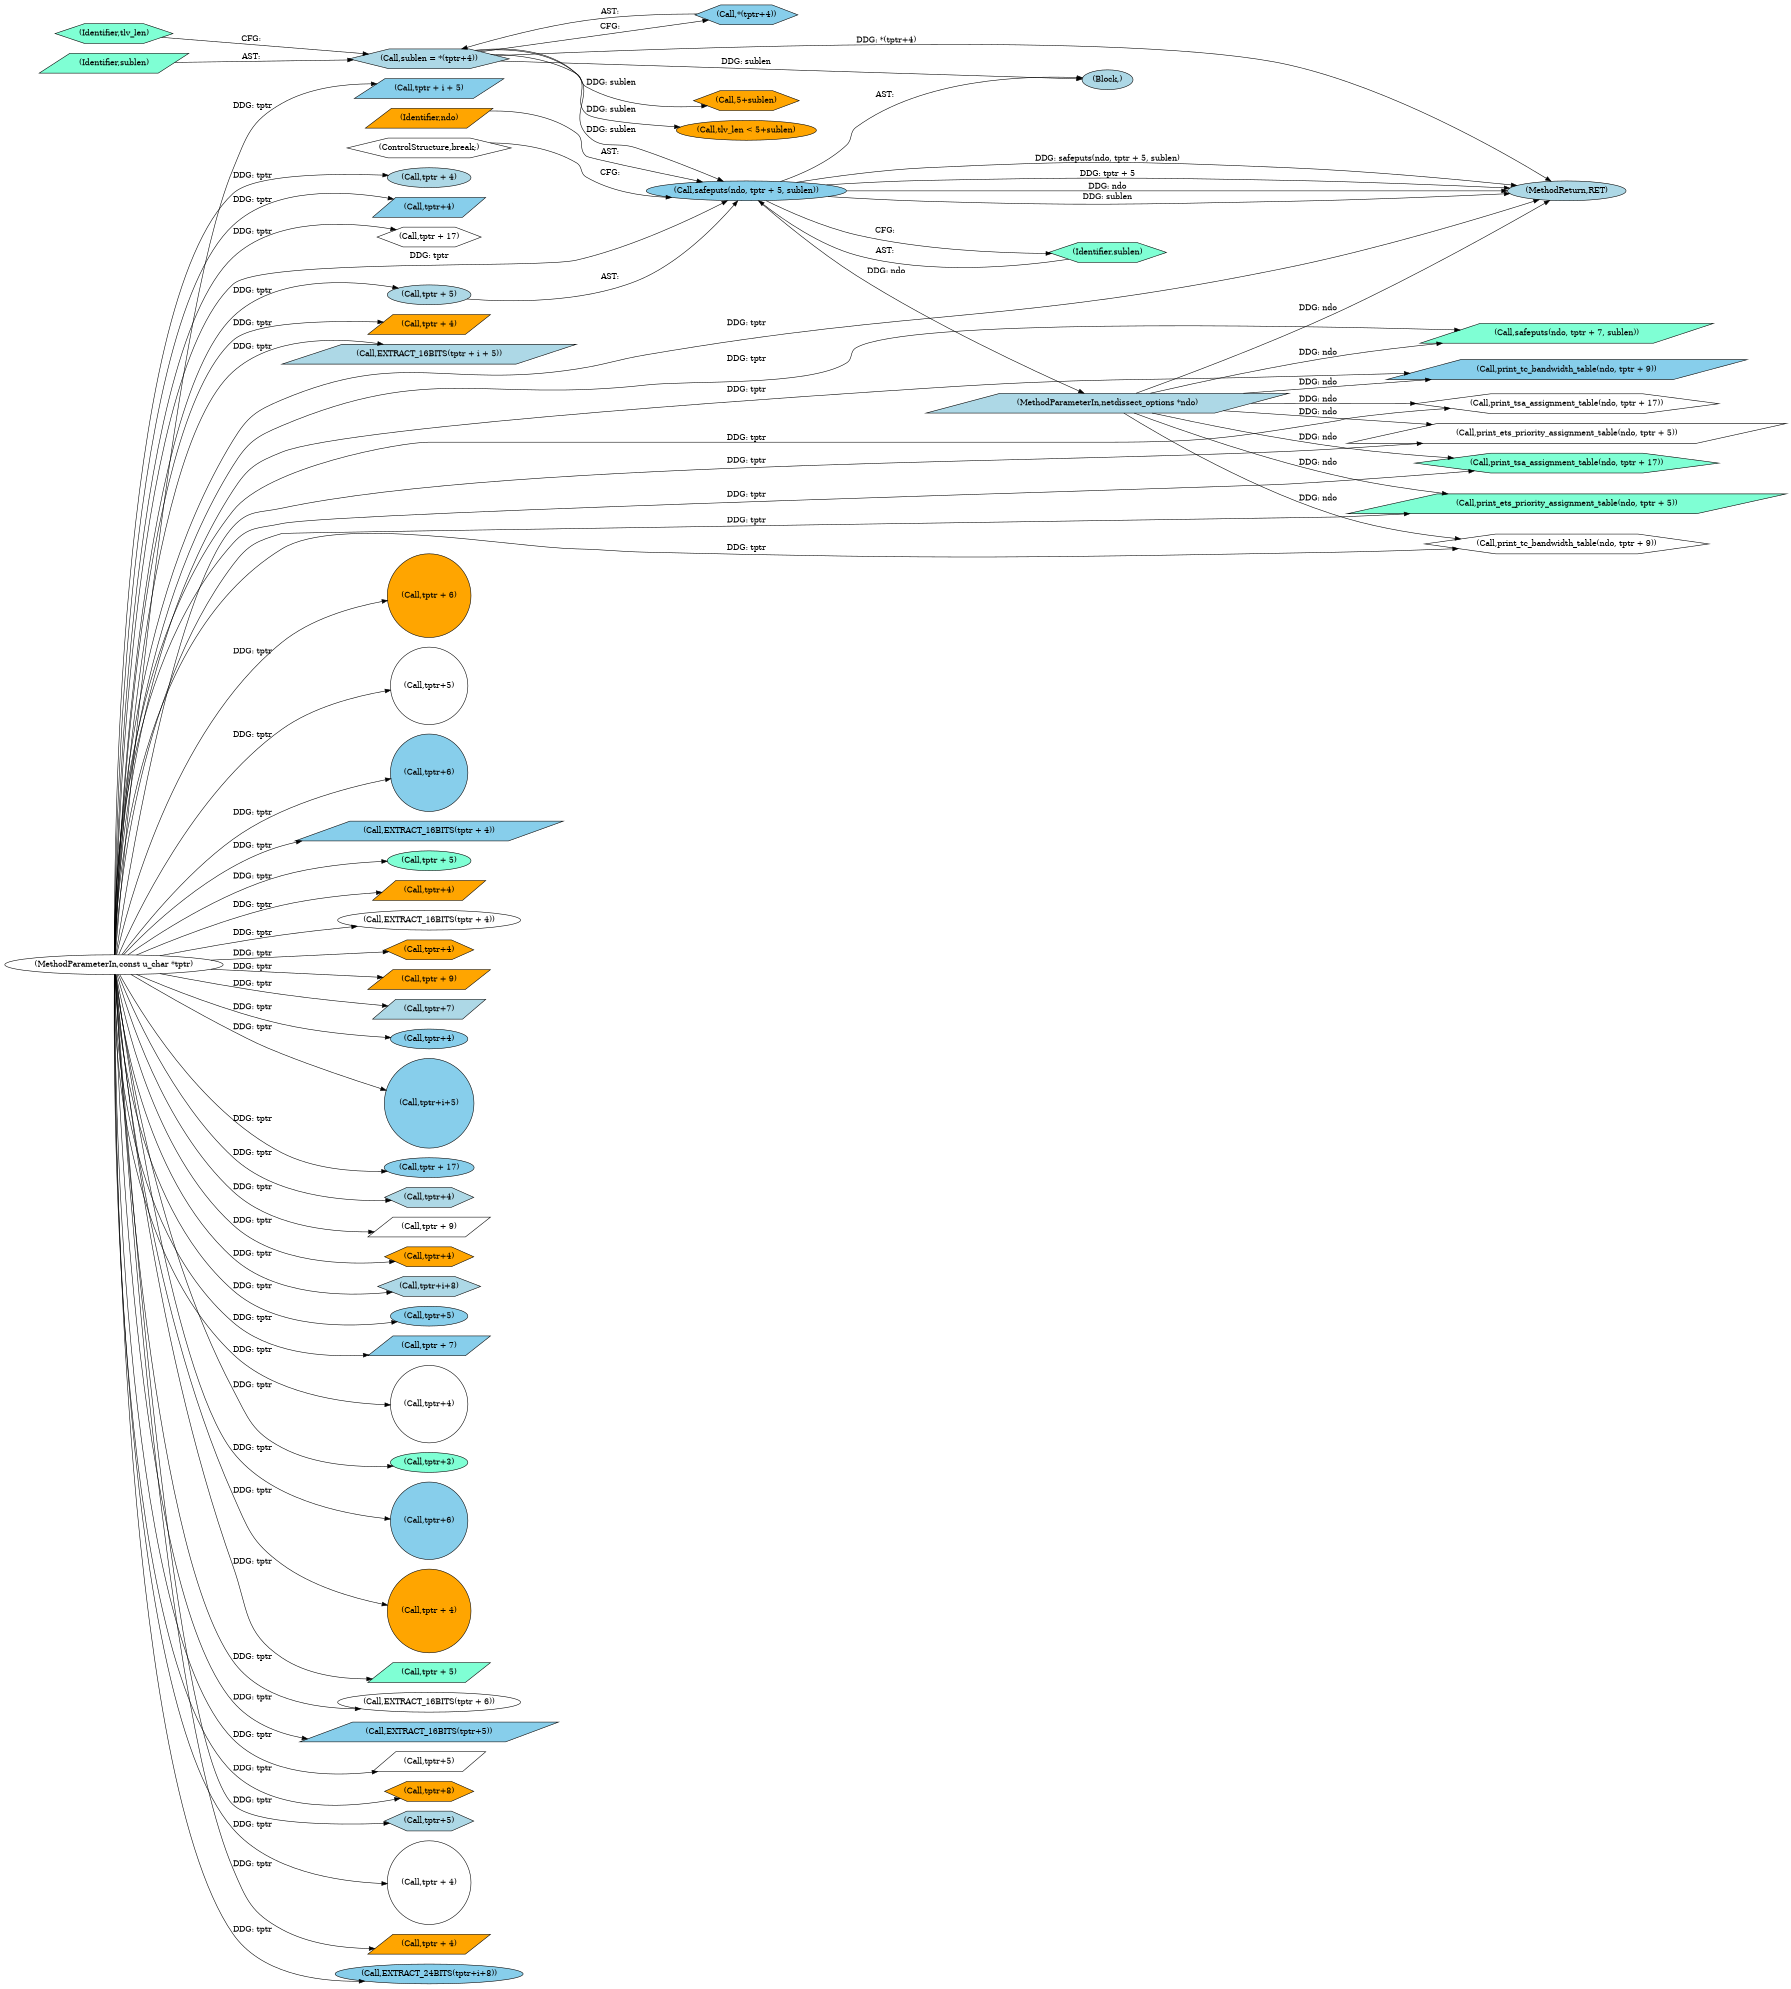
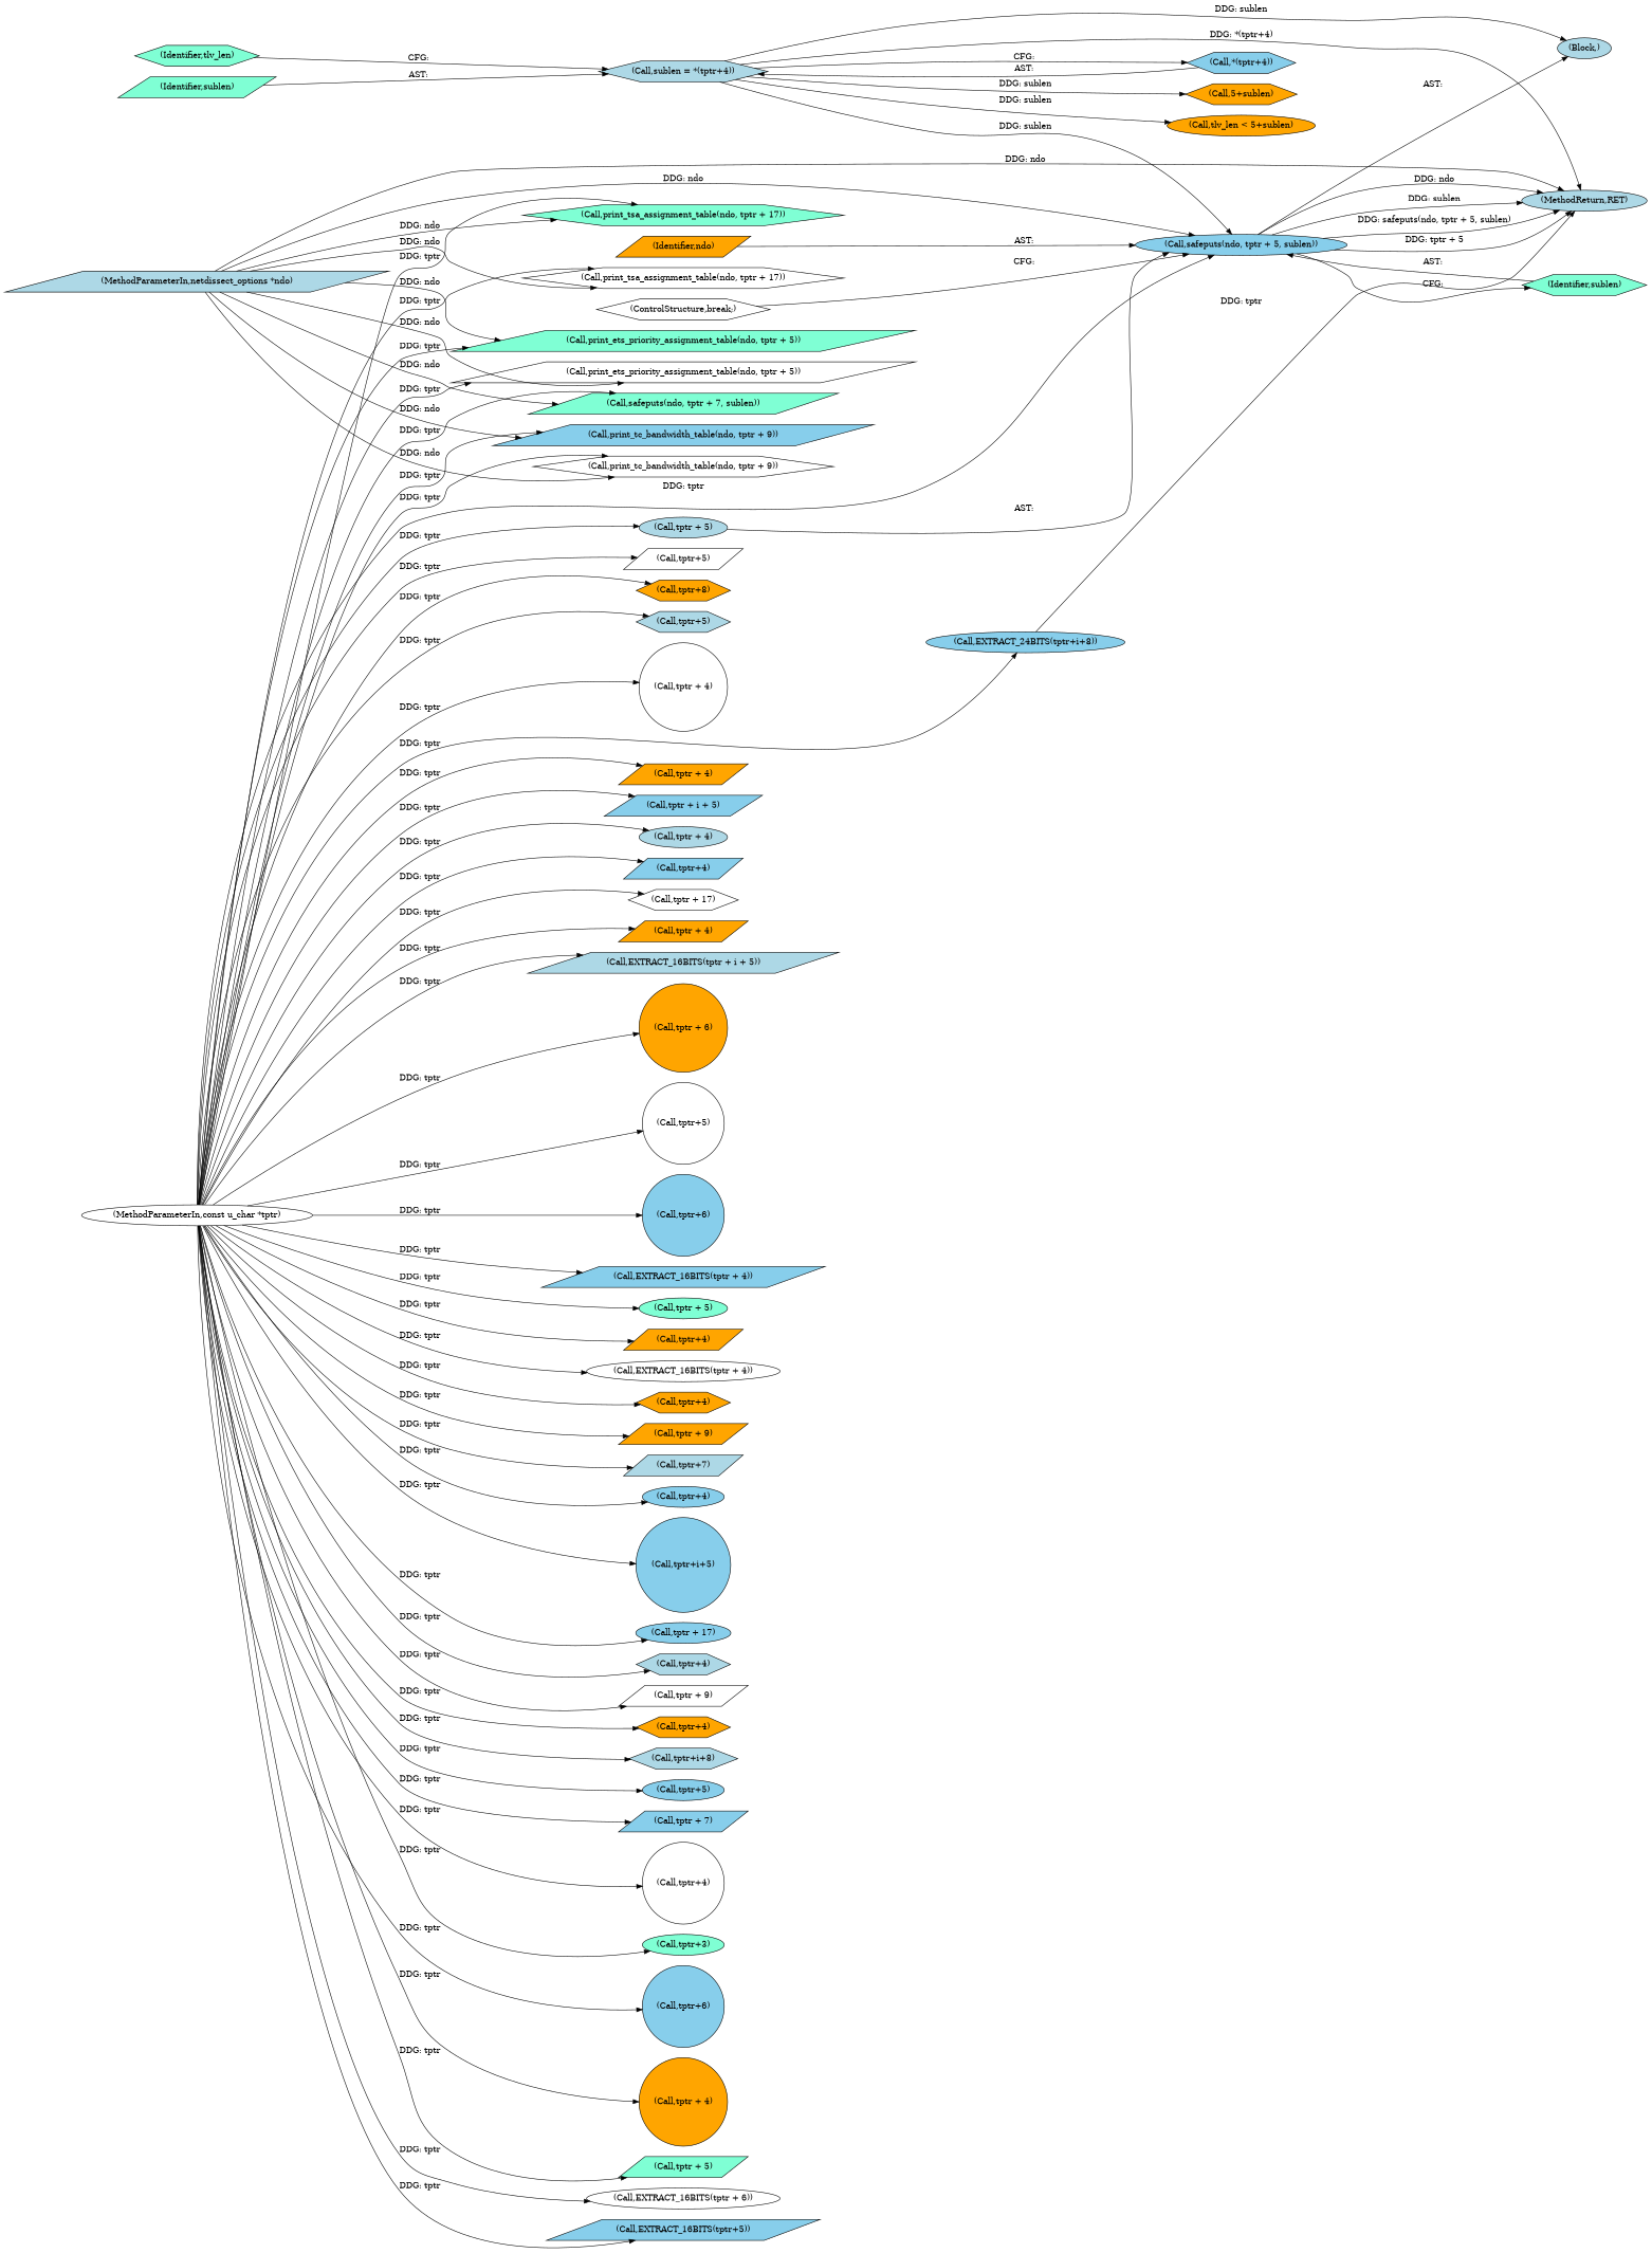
  digraph {
    rankdir=LR
    node [fillcolor=skyblue shape=parallelogram style=filled]
    n1 [label="(Call,safeputs(ndo, tptr + 5, sublen))" shape=ellipse]
    n2 [fillcolor=lightblue label="(MethodReturn,RET)" shape=ellipse]
    n3 [fillcolor=aquamarine label="(Identifier,sublen)" shape=hexagon]
    n4 [fillcolor=lightblue label="(Block,)" shape=ellipse]
    n5 [fillcolor=lightblue label="(MethodParameterIn,netdissect_options *ndo)"]
    n6 [fillcolor=white label="(Call,print_tsa_assignment_table(ndo, tptr + 17))" shape=hexagon]
    n7 [fillcolor=white label="(Call,print_ets_priority_assignment_table(ndo, tptr + 5))"]
    n8 [fillcolor=aquamarine label="(Call,safeputs(ndo, tptr + 7, sublen))"]
    n9 [fillcolor=aquamarine label="(Call,print_tsa_assignment_table(ndo, tptr + 17))" shape=hexagon]
    n10 [fillcolor=aquamarine label="(Call,print_ets_priority_assignment_table(ndo, tptr + 5))"]
    n11 [label="(Call,print_tc_bandwidth_table(ndo, tptr + 9))"]
    n12 [fillcolor=white label="(Call,print_tc_bandwidth_table(ndo, tptr + 9))" shape=hexagon]
    n13 [fillcolor=white label="(MethodParameterIn,const u_char *tptr)" shape=ellipse]
    n14 [fillcolor=orange label="(Call,tptr + 6)" shape=circle]
    n15 [fillcolor=white label="(Call,tptr+5)" shape=circle]
    n16 [label="(Call,tptr+6)" shape=circle]
    n17 [label="(Call,EXTRACT_16BITS(tptr + 4))"]
    n18 [fillcolor=aquamarine label="(Call,tptr + 5)" shape=ellipse]
    n19 [fillcolor=orange label="(Call,tptr+4)"]
    n20 [fillcolor=white label="(Call,EXTRACT_16BITS(tptr + 4))" shape=ellipse]
    n21 [fillcolor=orange label="(Call,tptr+4)" shape=hexagon]
    n22 [fillcolor=orange label="(Call,tptr + 9)"]
    n23 [fillcolor=lightblue label="(Call,tptr+7)"]
    n24 [label="(Call,tptr+4)" shape=ellipse]
    n25 [label="(Call,tptr+i+5)" shape=circle]
    n26 [label="(Call,tptr + 17)" shape=ellipse]
    n27 [fillcolor=lightblue label="(Call,tptr+4)" shape=hexagon]
    n28 [fillcolor=white label="(Call,tptr + 9)"]
    n29 [fillcolor=orange label="(Call,tptr+4)" shape=hexagon]
    n30 [fillcolor=lightblue label="(Call,tptr+i+8)" shape=hexagon]
    n31 [label="(Call,tptr+5)" shape=ellipse]
    n32 [label="(Call,tptr + 7)"]
    n33 [fillcolor=white label="(Call,tptr+4)" shape=circle]
    n34 [fillcolor=aquamarine label="(Call,tptr+3)" shape=ellipse]
    n35 [label="(Call,tptr+6)" shape=circle]
    n36 [fillcolor=orange label="(Call,tptr + 4)" shape=circle]
    n37 [fillcolor=aquamarine label="(Call,tptr + 5)"]
    n38 [fillcolor=white label="(Call,EXTRACT_16BITS(tptr + 6))" shape=ellipse]
    n39 [label="(Call,EXTRACT_16BITS(tptr+5))"]
    n40 [fillcolor=white label="(Call,tptr+5)"]
    n41 [fillcolor=orange label="(Call,tptr+8)" shape=hexagon]
    n42 [fillcolor=lightblue label="(Call,tptr+5)" shape=hexagon]
    n43 [fillcolor=white label="(Call,tptr + 4)" shape=circle]
    n44 [fillcolor=lightblue label="(Call,tptr + 5)" shape=ellipse]
    n45 [fillcolor=orange label="(Call,tptr + 4)"]
    n46 [label="(Call,EXTRACT_24BITS(tptr+i+8))" shape=ellipse]
    n47 [label="(Call,tptr + i + 5)"]
    n48 [fillcolor=lightblue label="(Call,tptr + 4)" shape=ellipse]
    n49 [label="(Call,tptr+4)"]
    n50 [fillcolor=white label="(Call,tptr + 17)" shape=hexagon]
    n51 [fillcolor=orange label="(Call,tptr + 4)"]
    n52 [fillcolor=lightblue label="(Call,EXTRACT_16BITS(tptr + i + 5))"]
    n53 [fillcolor=lightblue label="(Call,sublen = *(tptr+4))" shape=hexagon]
    n54 [label="(Call,*(tptr+4))" shape=hexagon]
    n55 [fillcolor=orange label="(Call,5+sublen)" shape=hexagon]
    n56 [fillcolor=orange label="(Call,tlv_len < 5+sublen)" shape=ellipse]
    n57 [fillcolor=aquamarine label="(Identifier,tlv_len)" shape=hexagon]
    n58 [fillcolor=orange label="(Identifier,ndo)"]
    n59 [fillcolor=white label="(ControlStructure,break;)" shape=hexagon]
    n60 [fillcolor=aquamarine label="(Identifier,sublen)"]
    n1 -> n2 [label="DDG: tptr + 5"]
    n1 -> n2 [label="DDG: ndo"]
    n1 -> n2 [label="DDG: sublen"]
    n1 -> n2 [label="DDG: safeputs(ndo, tptr + 5, sublen)"]
    n1 -> n3 [label="CFG: "]
    n1 -> n4 [label="AST: "]
    n3 -> n1 [label="AST: "]
-   n1 -> n5 [label="DDG: ndo"]
+   n5 -> n1 [label="DDG: ndo"]
    n5 -> n2 [label="DDG: ndo"]
    n5 -> n6 [label="DDG: ndo"]
    n5 -> n7 [label="DDG: ndo"]
    n5 -> n8 [label="DDG: ndo"]
    n5 -> n9 [label="DDG: ndo"]
    n5 -> n10 [label="DDG: ndo"]
    n5 -> n11 [label="DDG: ndo"]
    n5 -> n12 [label="DDG: ndo"]
    n13 -> n1 [label="DDG: tptr"]
-   n13 -> n2 [label="DDG: tptr"]
+   n46 -> n2 [label="DDG: tptr"]
    n13 -> n6 [label="DDG: tptr"]
    n13 -> n7 [label="DDG: tptr"]
    n13 -> n8 [label="DDG: tptr"]
    n13 -> n9 [label="DDG: tptr"]
    n13 -> n10 [label="DDG: tptr"]
    n13 -> n11 [label="DDG: tptr"]
    n13 -> n12 [label="DDG: tptr"]
    n13 -> n14 [label="DDG: tptr"]
    n13 -> n15 [label="DDG: tptr"]
    n13 -> n16 [label="DDG: tptr"]
    n13 -> n17 [label="DDG: tptr"]
    n13 -> n18 [label="DDG: tptr"]
    n13 -> n19 [label="DDG: tptr"]
    n13 -> n20 [label="DDG: tptr"]
    n13 -> n21 [label="DDG: tptr"]
    n13 -> n22 [label="DDG: tptr"]
    n13 -> n23 [label="DDG: tptr"]
    n13 -> n24 [label="DDG: tptr"]
    n13 -> n25 [label="DDG: tptr"]
    n13 -> n26 [label="DDG: tptr"]
    n13 -> n27 [label="DDG: tptr"]
    n13 -> n28 [label="DDG: tptr"]
    n13 -> n29 [label="DDG: tptr"]
    n13 -> n30 [label="DDG: tptr"]
    n13 -> n31 [label="DDG: tptr"]
    n13 -> n32 [label="DDG: tptr"]
    n13 -> n33 [label="DDG: tptr"]
    n13 -> n34 [label="DDG: tptr"]
    n13 -> n35 [label="DDG: tptr"]
    n13 -> n36 [label="DDG: tptr"]
    n13 -> n37 [label="DDG: tptr"]
    n13 -> n38 [label="DDG: tptr"]
    n13 -> n39 [label="DDG: tptr"]
    n13 -> n40 [label="DDG: tptr"]
    n13 -> n41 [label="DDG: tptr"]
    n13 -> n42 [label="DDG: tptr"]
    n13 -> n43 [label="DDG: tptr"]
    n13 -> n44 [label="DDG: tptr"]
    n13 -> n45 [label="DDG: tptr"]
    n13 -> n46 [label="DDG: tptr"]
    n13 -> n47 [label="DDG: tptr"]
    n13 -> n48 [label="DDG: tptr"]
    n13 -> n49 [label="DDG: tptr"]
    n13 -> n50 [label="DDG: tptr"]
    n13 -> n51 [label="DDG: tptr"]
    n13 -> n52 [label="DDG: tptr"]
    n44 -> n1 [label="AST: "]
    n53 -> n1 [label="DDG: sublen"]
    n53 -> n2 [label="DDG: *(tptr+4)"]
    n53 -> n4 [label="DDG: sublen"]
    n53 -> n54 [label="CFG: "]
    n53 -> n55 [label="DDG: sublen"]
    n53 -> n56 [label="DDG: sublen"]
    n54 -> n53 [label="AST: "]
    n57 -> n53 [label="CFG: "]
    n58 -> n1 [label="AST: "]
    n59 -> n1 [label="CFG: "]
    n60 -> n53 [label="AST: "]
  }
